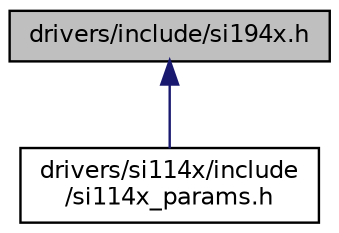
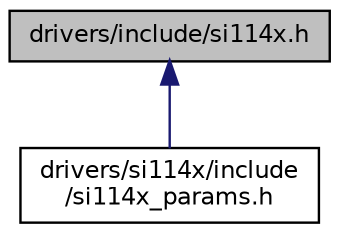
  digraph {
    node [color=black fontname=Helvetica fontsize=10 shape=record style=filled]
-   n1 [fillcolor=grey75 fontcolor=black height=0.2 label="drivers/include/si194x.h" width=0.4]
+   n1 [fillcolor=grey75 fontcolor=black height=0.2 label="drivers/include/si114x.h" width=0.4]
    n2 [fillcolor=white height=0.2 label="drivers/si114x/include\l/si114x_params.h" width=0.4]
    n1 -> n2 [color=midnightblue dir=back fontname=Helvetica fontsize=10 labelfontname=Helvetica labelfontsize=10 style=solid]
  }
